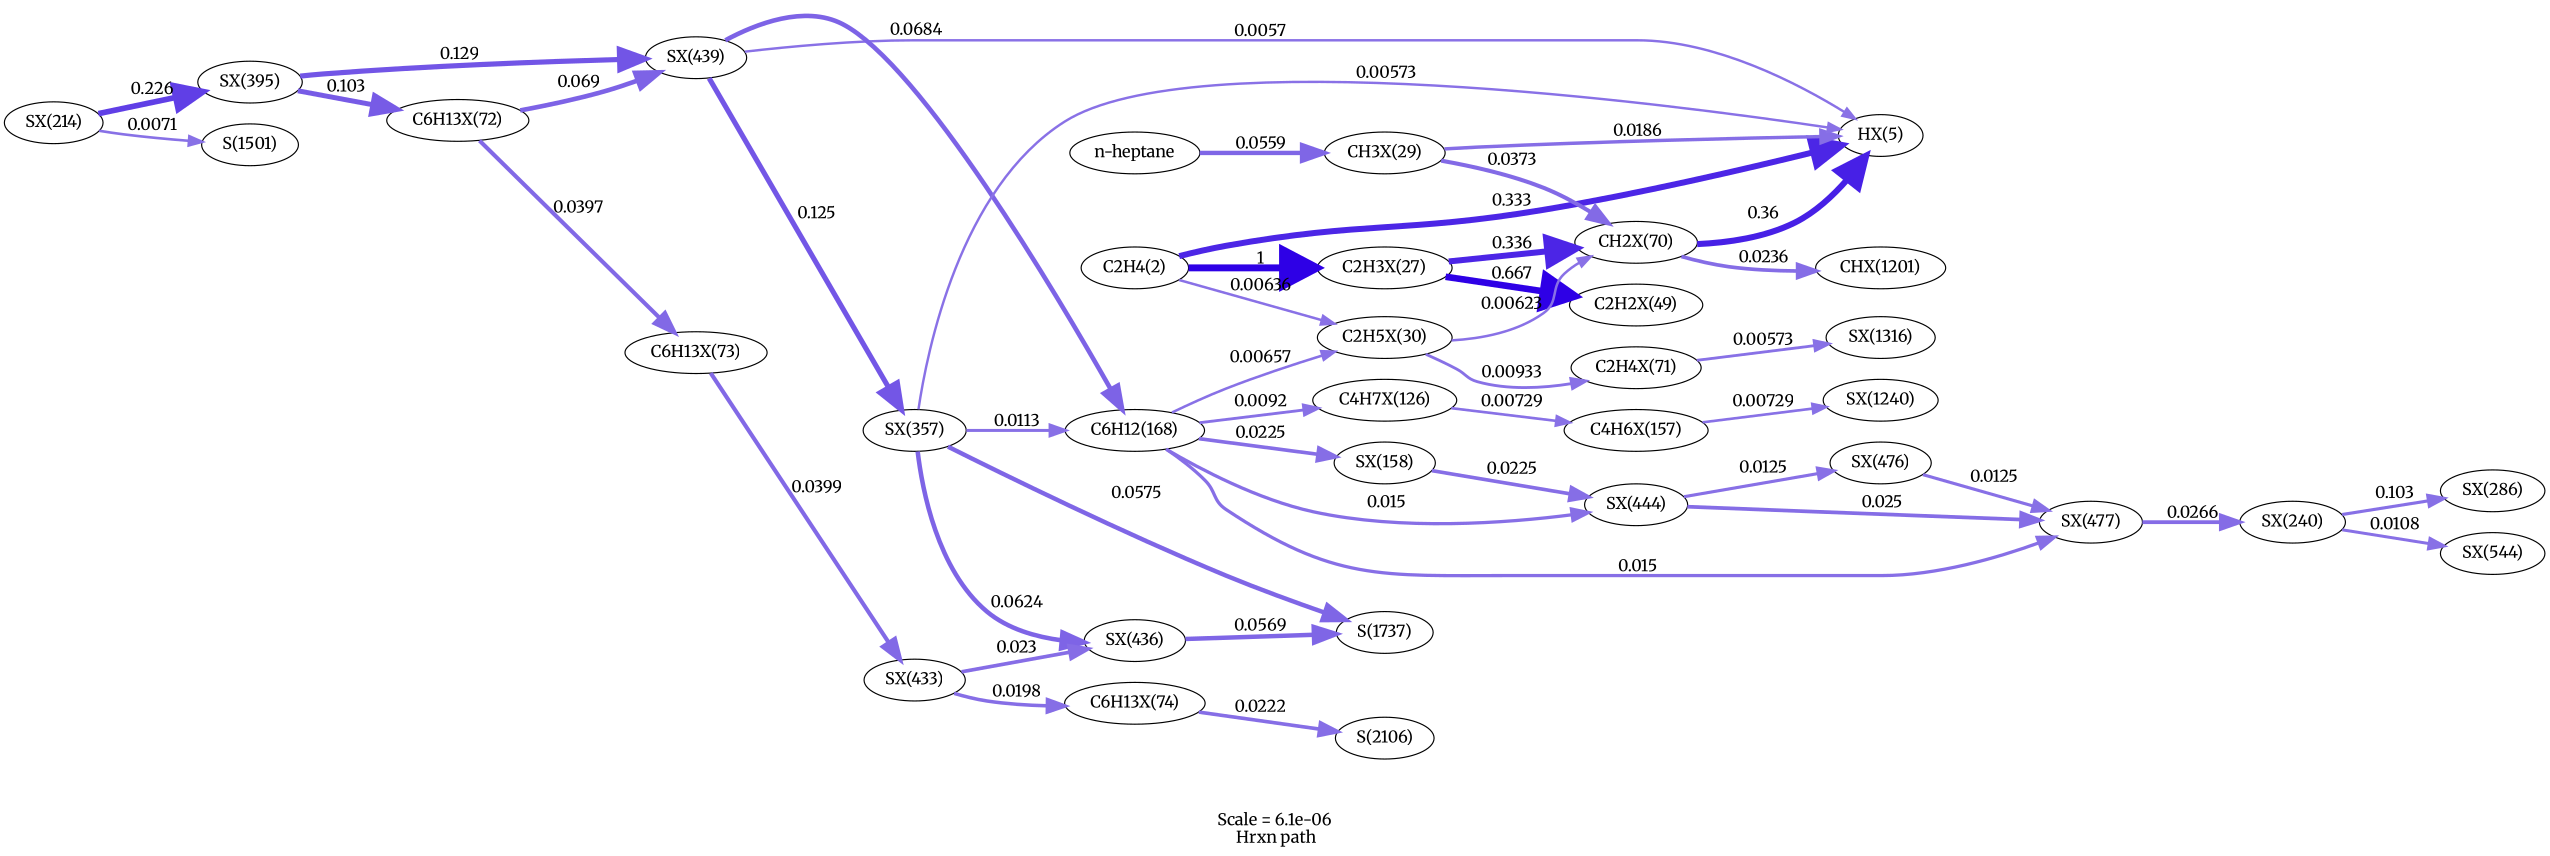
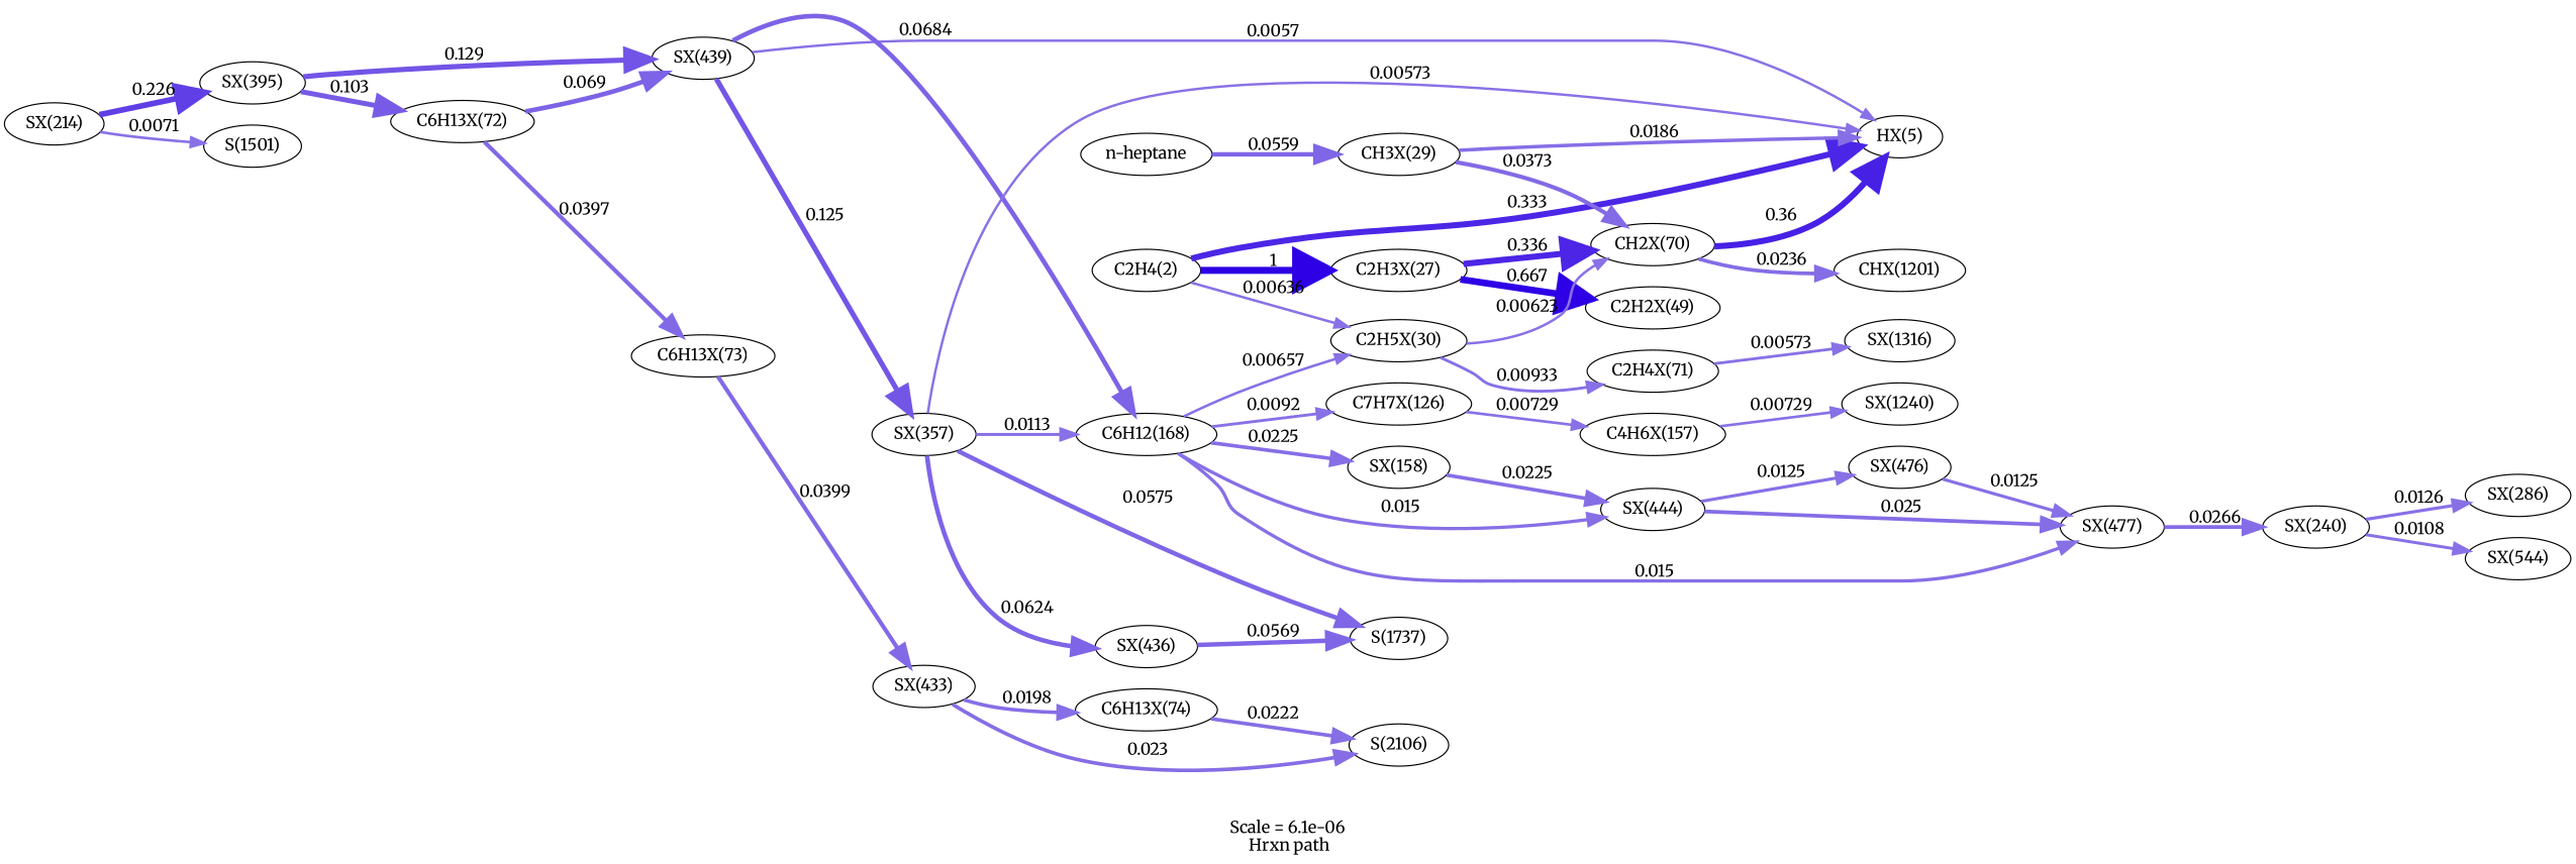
  digraph {
    fontname=Merriweather
    label="Scale = 6.1e-06\l Hrxn path"
    rankdir=LR
    node [fontname=Merriweather]
    edge [arrowsize=1.35 color="0.7, 0.506, 0.9" fontname=Merriweather style="setlinewidth(2.1)"]
    n1 [label="C2H4(2)"]
    n2 [label="HX(5)"]
    n3 [label="C2H3X(27)"]
    n4 [label="C2H5X(30)"]
    n5 [label="CH2X(70)"]
    n6 [label="C2H2X(49)"]
    n7 [label="C2H4X(71)"]
    n8 [label="CHX(1201)"]
    n9 [label="SX(1316)"]
    n10 [label="CH3X(29)"]
    n11 [label="SX(439)"]
    n12 [label="SX(357)"]
    n13 [label="C6H12(168)"]
    n14 [label="SX(436)"]
    n15 [label="S(1737)"]
-   n16 [label="C4H7X(126)"]
+   n16 [label="C7H7X(126)"]
    n17 [label="SX(158)"]
    n18 [label="SX(444)"]
    n19 [label="SX(477)"]
    n20 [label="C4H6X(157)"]
    n21 [label="SX(476)"]
    n22 [label="SX(240)"]
    n23 [label="SX(1240)"]
    n24 [label="SX(286)"]
    n25 [label="SX(544)"]
    n26 [label="n-heptane"]
    n27 [label="SX(214)"]
    n28 [label="SX(395)"]
    n29 [label="S(1501)"]
    n30 [label="C6H13X(72)"]
    n31 [label="C6H13X(73)"]
    n32 [label="SX(433)"]
    n33 [label="C6H13X(74)"]
    n34 [label="S(2106)"]
    n1 -> n2 [arrowsize=2.59 color="0.7, 0.833, 0.9" label=" 0.333" style="setlinewidth(5.17)"]
    n1 -> n3 [arrowsize=3 color="0.7, 1.5, 0.9" label=" 1" style="setlinewidth(6)"]
    n1 -> n4 [arrowsize=1.09 label=" 0.00636" style="setlinewidth(2.18)"]
    n3 -> n5 [arrowsize=2.59 color="0.7, 0.836, 0.9" label=" 0.336" style="setlinewidth(5.18)"]
    n3 -> n6 [arrowsize=2.85 color="0.7, 1.17, 0.9" label=" 0.667" style="setlinewidth(5.69)"]
    n4 -> n5 [arrowsize=1.08 label=" 0.00623" style="setlinewidth(2.17)"]
    n4 -> n7 [arrowsize=1.24 color="0.7, 0.509, 0.9" label=" 0.00933" style="setlinewidth(2.47)"]
    n5 -> n2 [arrowsize=2.61 color="0.7, 0.86, 0.9" label=" 0.36" style="setlinewidth(5.23)"]
    n5 -> n8 [arrowsize=1.59 color="0.7, 0.524, 0.9" label=" 0.0236" style="setlinewidth(3.17)"]
    n7 -> n9 [arrowsize=1.22 color="0.7, 0.509, 0.9" label=" 0.00573" style="setlinewidth(2.44)"]
    n10 -> n2 [arrowsize=1.5 color="0.7, 0.519, 0.9" label=" 0.0186" style="setlinewidth(2.99)"]
    n10 -> n5 [arrowsize=1.76 color="0.7, 0.537, 0.9" label=" 0.0373" style="setlinewidth(3.52)"]
    n11 -> n2 [arrowsize=1.05 label=" 0.0057"]
    n11 -> n12 [arrowsize=2.21 color="0.7, 0.625, 0.9" label=" 0.125" style="setlinewidth(4.43)"]
    n11 -> n13 [arrowsize=1.99 color="0.7, 0.568, 0.9" label=" 0.0684" style="setlinewidth(3.97)"]
    n12 -> n2 [arrowsize=1.05 label=" 0.00573"]
    n12 -> n13 [arrowsize=1.31 color="0.7, 0.511, 0.9" label=" 0.0113" style="setlinewidth(2.62)"]
    n12 -> n14 [arrowsize=1.95 color="0.7, 0.562, 0.9" label=" 0.0624" style="setlinewidth(3.91)"]
    n12 -> n15 [arrowsize=1.92 color="0.7, 0.557, 0.9" label=" 0.0575" style="setlinewidth(3.84)"]
    n13 -> n4 [arrowsize=1.1 color="0.7, 0.507, 0.9" label=" 0.00657" style="setlinewidth(2.21)"]
    n13 -> n16 [arrowsize=1.23 color="0.7, 0.509, 0.9" label=" 0.0092" style="setlinewidth(2.46)"]
    n13 -> n17 [arrowsize=1.57 color="0.7, 0.522, 0.9" label=" 0.0225" style="setlinewidth(3.13)"]
    n13 -> n18 [arrowsize=1.41 color="0.7, 0.515, 0.9" label=" 0.015" style="setlinewidth(2.83)"]
    n13 -> n19 [arrowsize=1.41 color="0.7, 0.515, 0.9" label=" 0.015" style="setlinewidth(2.83)"]
    n14 -> n15 [arrowsize=1.92 color="0.7, 0.557, 0.9" label=" 0.0569" style="setlinewidth(3.84)"]
    n16 -> n20 [arrowsize=1.14 color="0.7, 0.507, 0.9" label=" 0.00729" style="setlinewidth(2.29)"]
    n17 -> n18 [arrowsize=1.57 color="0.7, 0.522, 0.9" label=" 0.0225" style="setlinewidth(3.13)"]
    n18 -> n19 [arrowsize=1.61 color="0.7, 0.525, 0.9" label=" 0.025" style="setlinewidth(3.21)"]
    n18 -> n21 [color="0.7, 0.512, 0.9" label=" 0.0125" style="setlinewidth(2.69)"]
    n19 -> n22 [arrowsize=1.63 color="0.7, 0.527, 0.9" label=" 0.0266" style="setlinewidth(3.26)"]
    n20 -> n23 [arrowsize=1.14 color="0.7, 0.507, 0.9" label=" 0.00729" style="setlinewidth(2.28)"]
    n21 -> n19 [color="0.7, 0.512, 0.9" label=" 0.0125" style="setlinewidth(2.69)"]
-   n22 -> n24 [color="0.7, 0.513, 0.9" label=" 0.103" style="setlinewidth(2.7)"]
+   n22 -> n24 [color="0.7, 0.513, 0.9" label=" 0.0126" style="setlinewidth(2.7)"]
    n22 -> n25 [arrowsize=1.29 color="0.7, 0.511, 0.9" label=" 0.0108" style="setlinewidth(2.58)"]
    n26 -> n10 [arrowsize=1.91 color="0.7, 0.556, 0.9" label=" 0.0559" style="setlinewidth(3.82)"]
    n27 -> n28 [arrowsize=2.44 color="0.7, 0.726, 0.9" label=" 0.226" style="setlinewidth(4.88)"]
    n27 -> n29 [arrowsize=1.13 color="0.7, 0.507, 0.9" label=" 0.0071" style="setlinewidth(2.26)"]
    n28 -> n11 [arrowsize=2.23 color="0.7, 0.629, 0.9" label=" 0.129" style="setlinewidth(4.46)"]
    n28 -> n30 [arrowsize=2.14 color="0.7, 0.603, 0.9" label=" 0.103" style="setlinewidth(4.28)"]
    n30 -> n11 [arrowsize=1.99 color="0.7, 0.569, 0.9" label=" 0.069" style="setlinewidth(3.98)"]
    n30 -> n31 [arrowsize=1.78 color="0.7, 0.54, 0.9" label=" 0.0397" style="setlinewidth(3.56)"]
    n31 -> n32 [arrowsize=1.78 color="0.7, 0.54, 0.9" label=" 0.0399" style="setlinewidth(3.57)"]
    n32 -> n33 [arrowsize=1.52 color="0.7, 0.52, 0.9" label=" 0.0198" style="setlinewidth(3.04)"]
-   n32 -> n14 [arrowsize=1.58 color="0.7, 0.523, 0.9" label=" 0.023" style="setlinewidth(3.15)"]
+   n32 -> n34 [arrowsize=1.58 color="0.7, 0.523, 0.9" label=" 0.023" style="setlinewidth(3.15)"]
    n33 -> n34 [arrowsize=1.56 color="0.7, 0.522, 0.9" label=" 0.0222" style="setlinewidth(3.12)"]
  }
